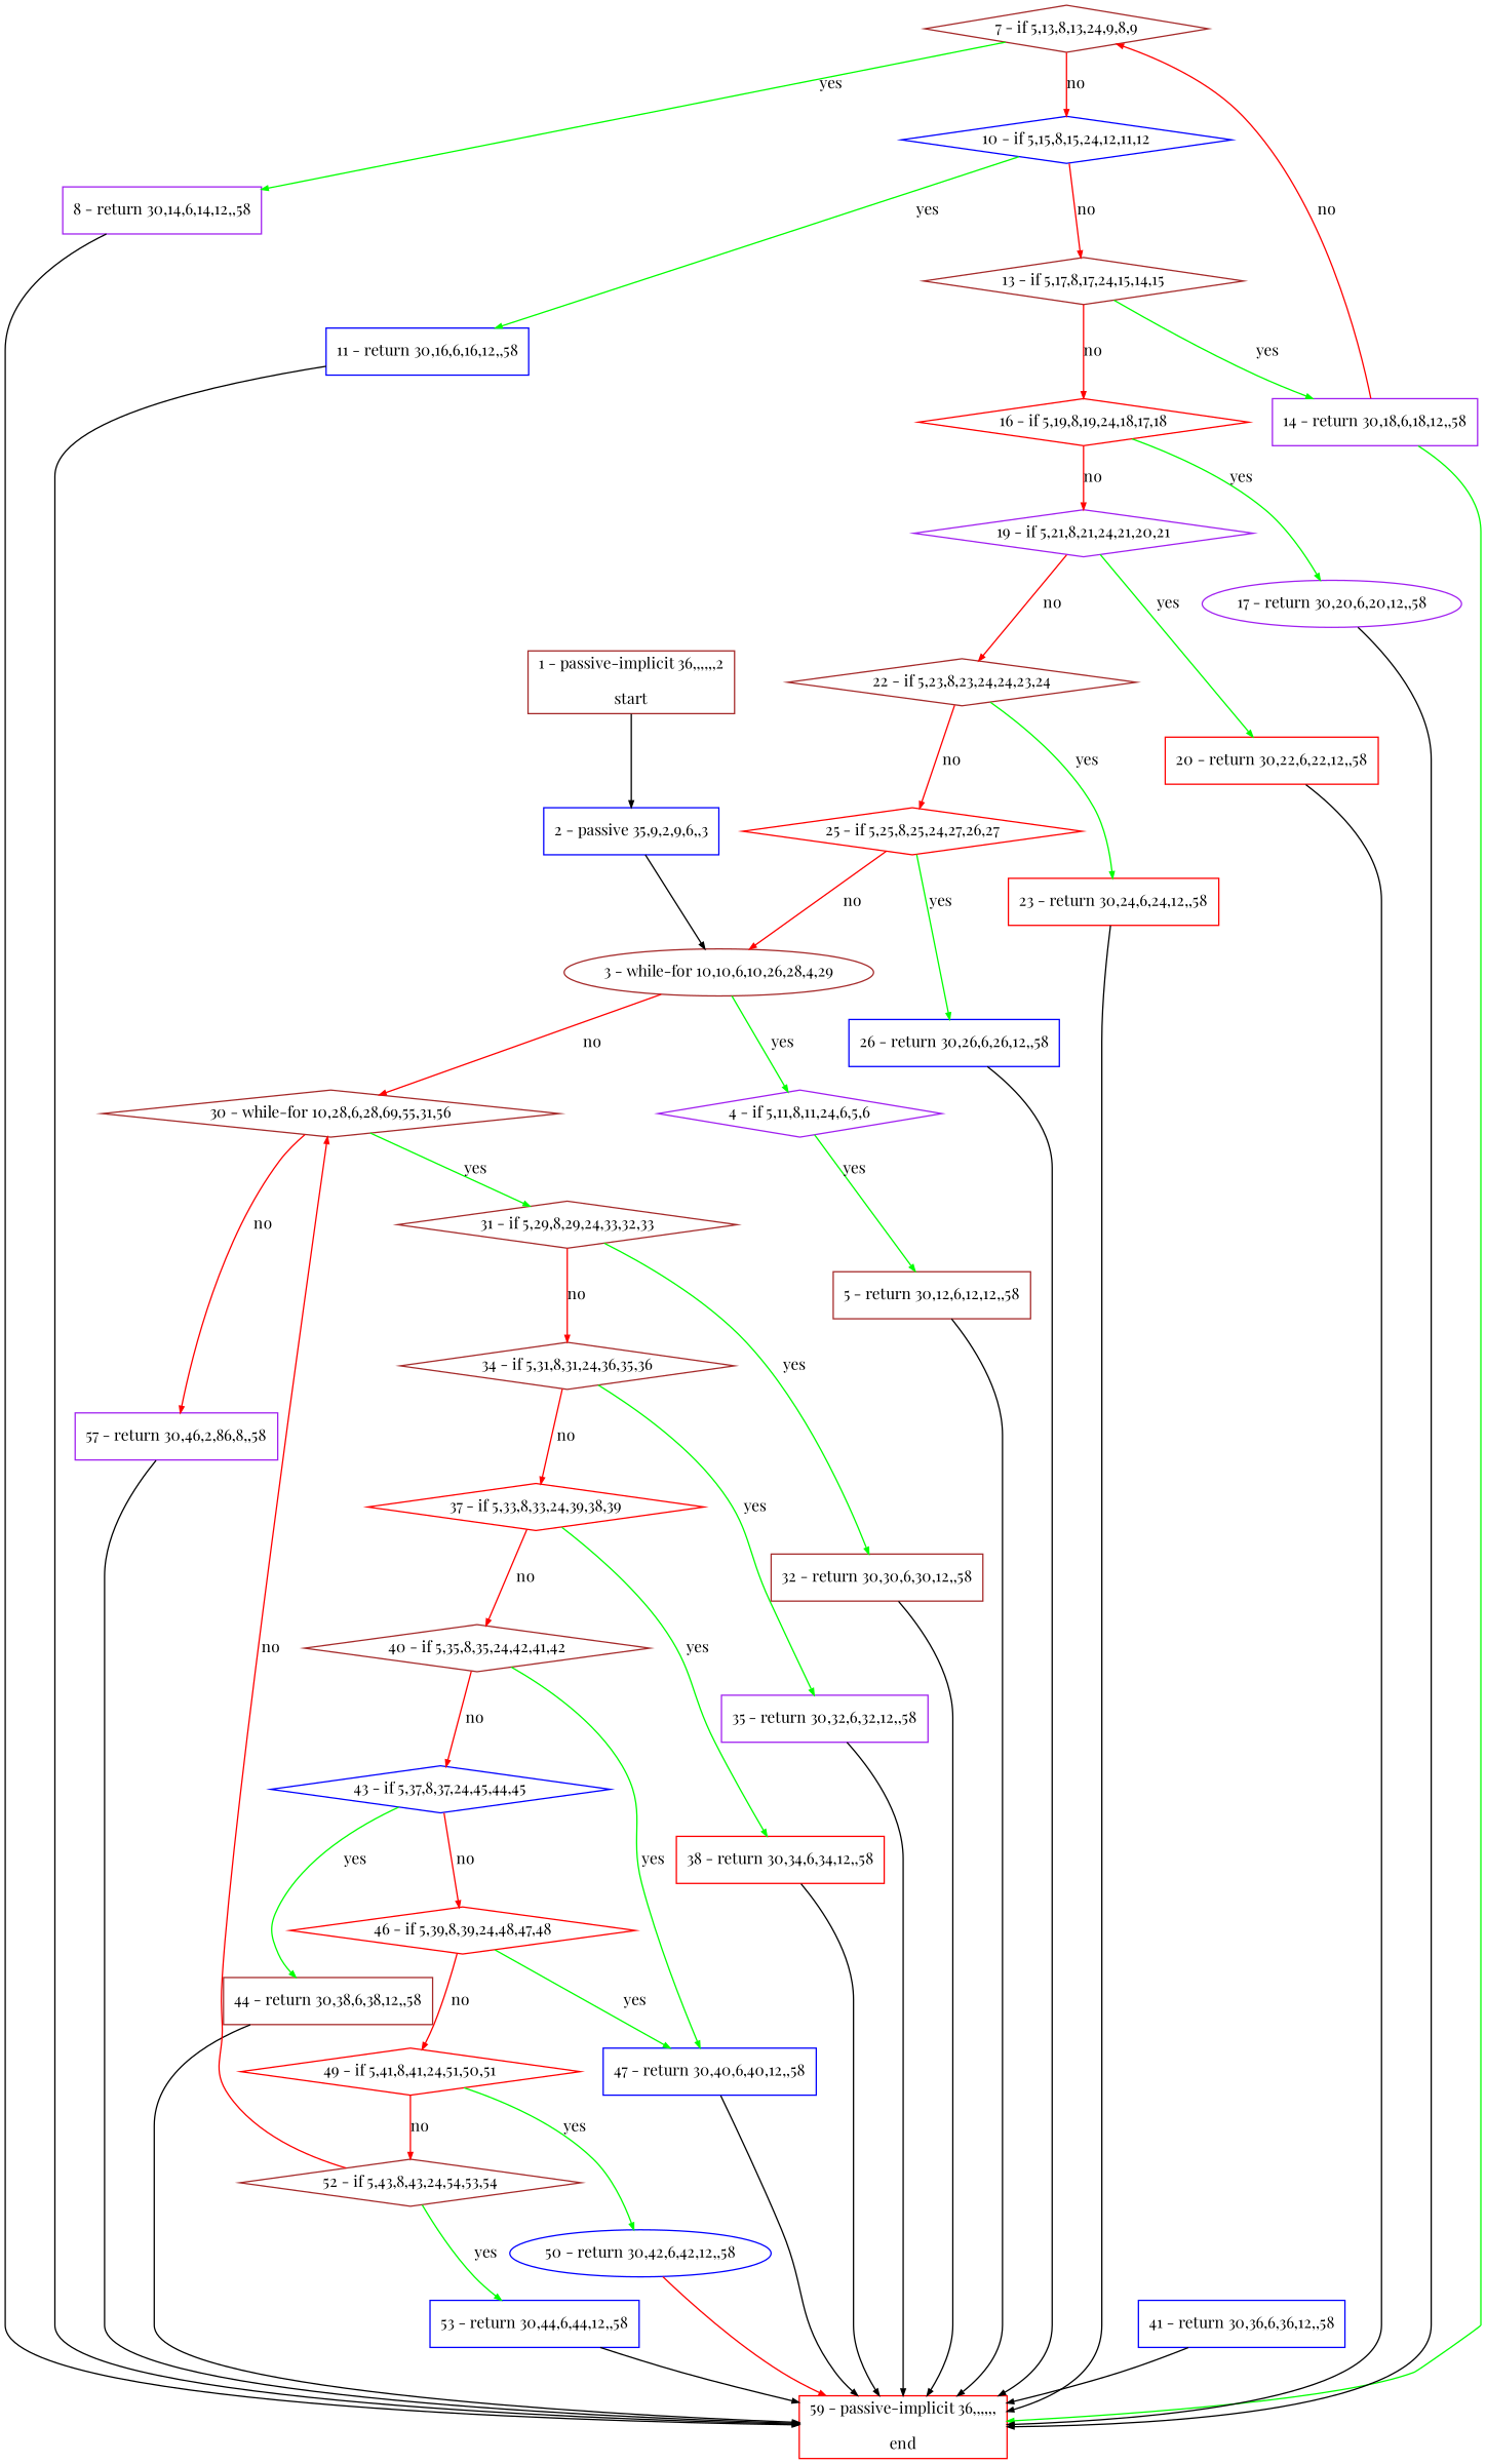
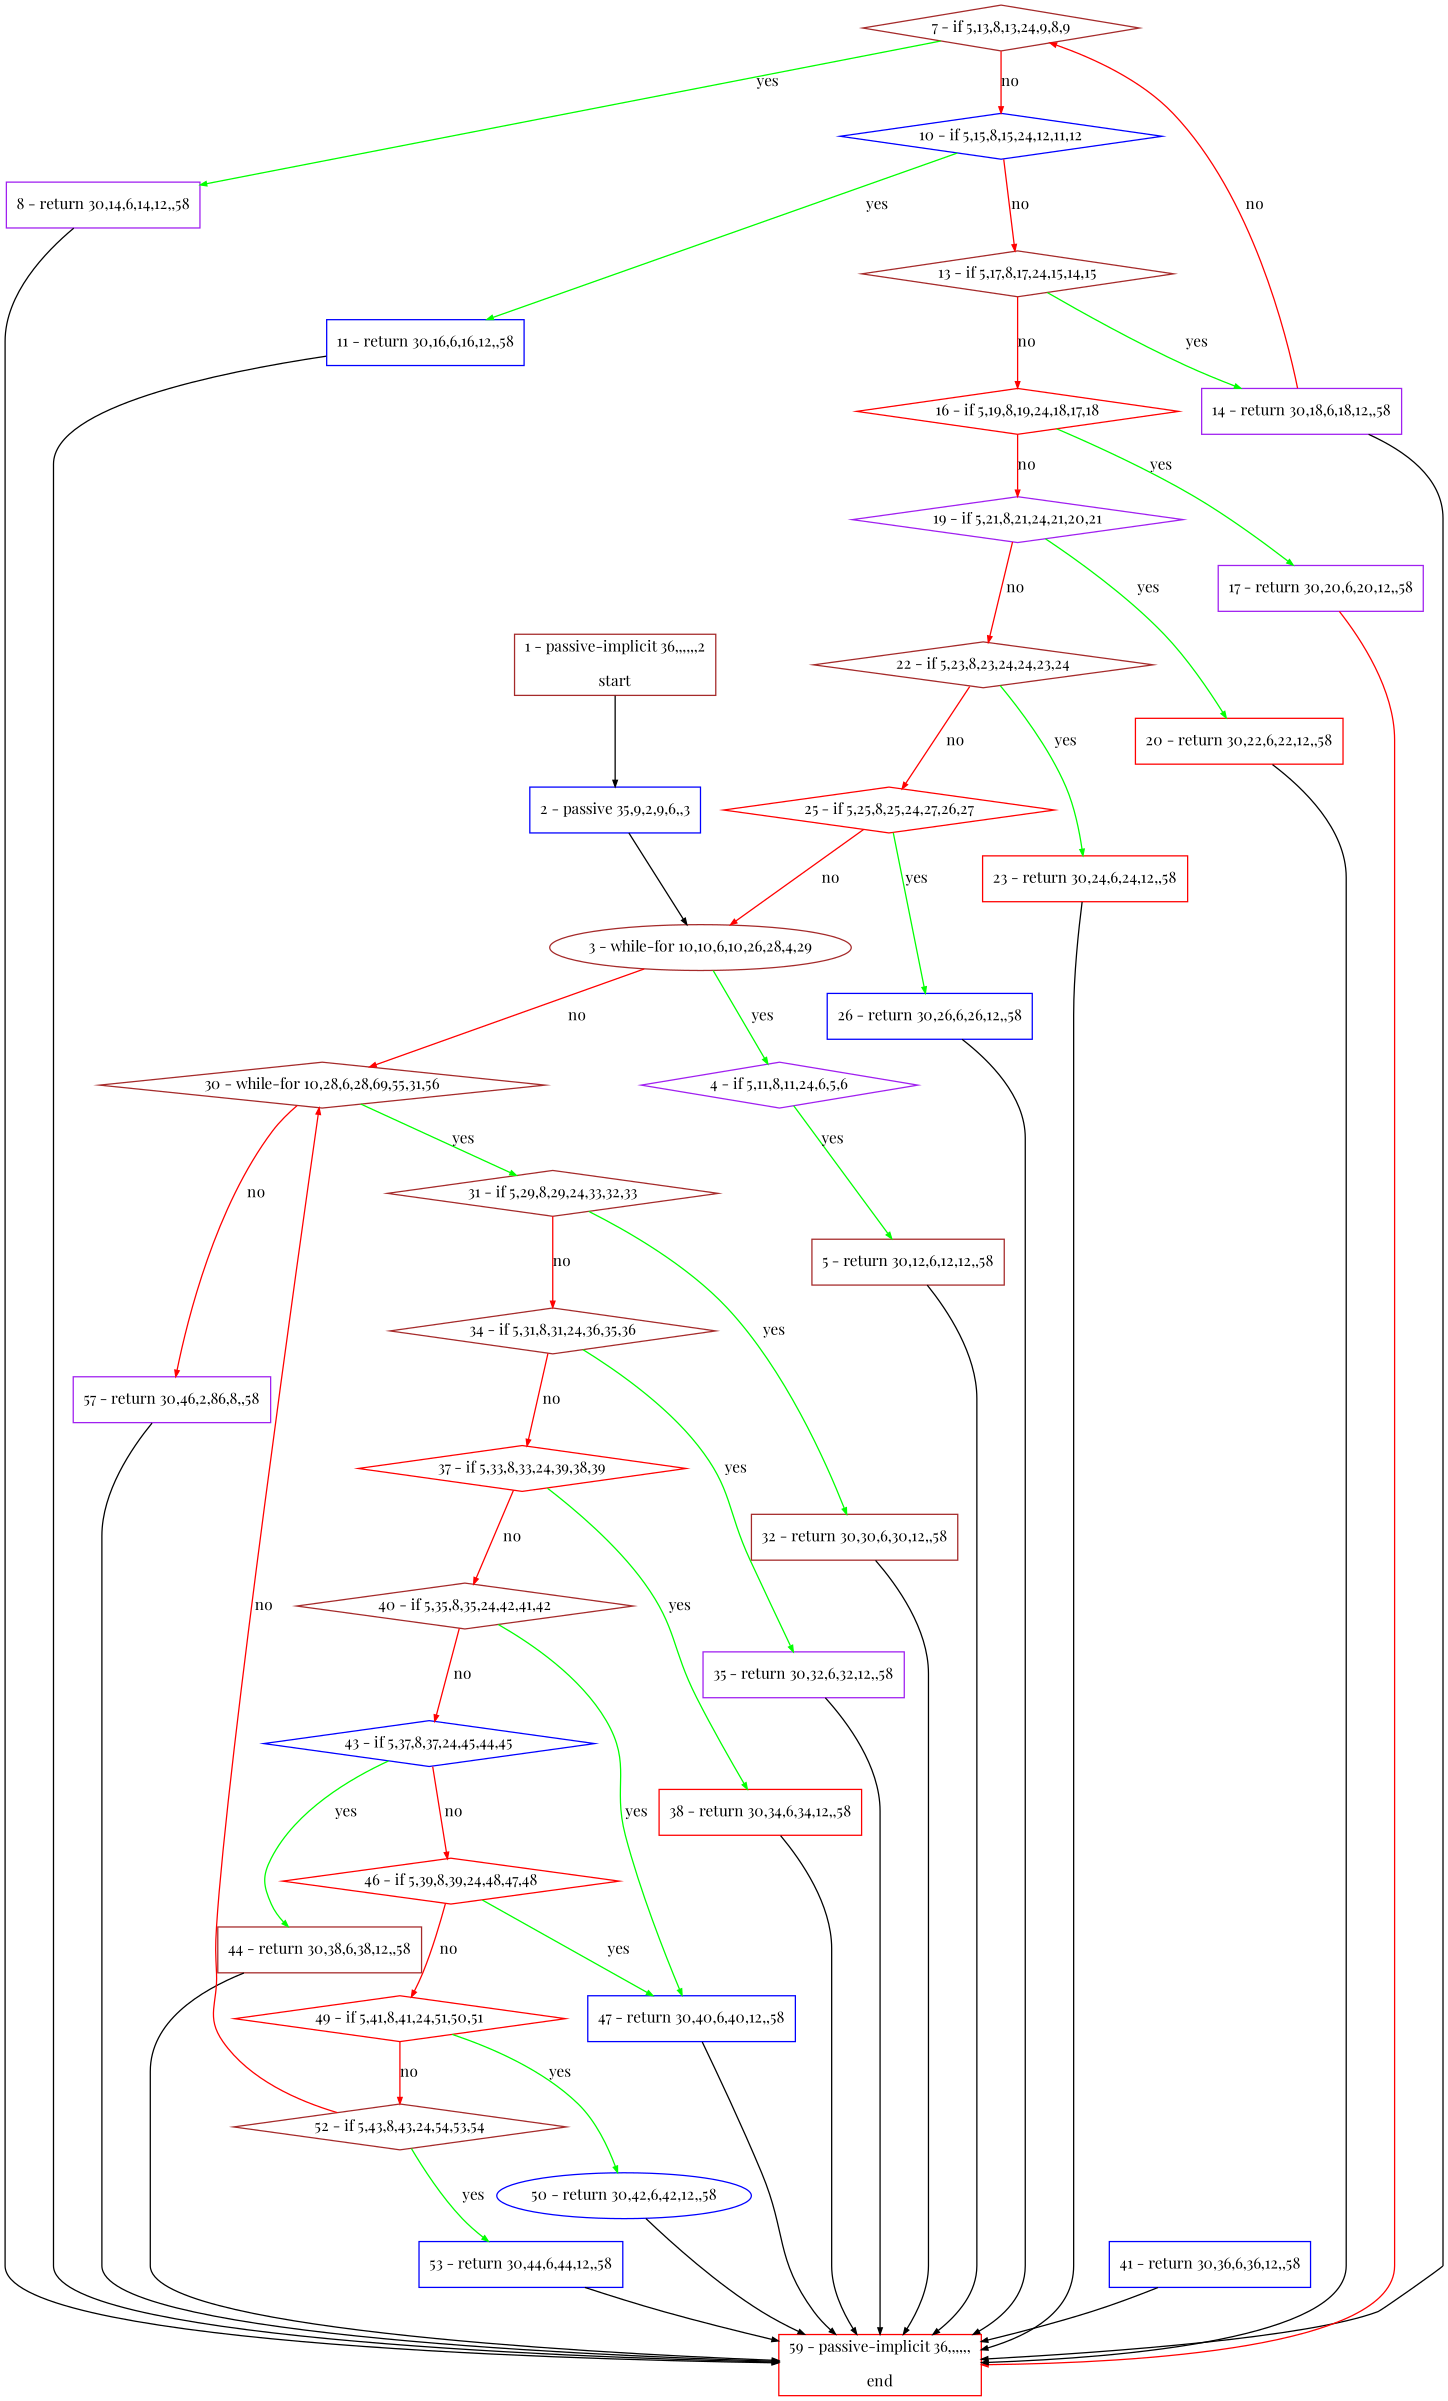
  digraph {
    bgcolor=white
    compound=true
    fillcolor="#FFFFCC"
    fontname="Playfair Display"
    fontsize=12
    pack=true
    packmode=clust
    style="rounded,filled"
    node [color=brown compound=true fillcolor="#ffffff" fixedsize=false fontname="Playfair Display" fontsize=12 node_initialized=no shape=box style=filled]
    edge [arrowhead=normal arrowsize=0.5 arrowtail=none color="#000000" compound=true dir=forward fontcolor=black fontname="Playfair Display" fontsize=12]
    n1 [color=blue label="2 - passive 35,9,2,9,6,,3"]
    n2 [label="3 - while-for 10,10,6,10,26,28,4,29" shape=oval]
    n3 [color=purple label="4 - if 5,11,8,11,24,6,5,6" shape=diamond]
    n4 [label="30 - while-for 10,28,6,28,69,55,31,56" shape=diamond]
    n5 [label="1 - passive-implicit 36,,,,,,2\n\nstart"]
    n6 [label="5 - return 30,12,6,12,12,,58"]
    n7 [label="31 - if 5,29,8,29,24,33,32,33" shape=diamond]
    n8 [color=purple label="57 - return 30,46,2,86,8,,58"]
    n9 [color=red label="59 - passive-implicit 36,,,,,,\n\nend"]
    n10 [label="7 - if 5,13,8,13,24,9,8,9" shape=diamond]
    n11 [color=purple label="8 - return 30,14,6,14,12,,58"]
    n12 [color=blue label="10 - if 5,15,8,15,24,12,11,12" shape=diamond]
    n13 [label="32 - return 30,30,6,30,12,,58"]
    n14 [label="34 - if 5,31,8,31,24,36,35,36" shape=diamond]
    n15 [color=blue label="11 - return 30,16,6,16,12,,58"]
    n16 [label="13 - if 5,17,8,17,24,15,14,15" shape=diamond]
    n17 [color=purple label="14 - return 30,18,6,18,12,,58"]
    n18 [color=red label="16 - if 5,19,8,19,24,18,17,18" shape=diamond]
-   n19 [color=purple label="17 - return 30,20,6,20,12,,58" shape=ellipse]
+   n19 [color=purple label="17 - return 30,20,6,20,12,,58"]
    n20 [color=purple label="19 - if 5,21,8,21,24,21,20,21" shape=diamond]
    n21 [color=red label="20 - return 30,22,6,22,12,,58"]
    n22 [label="22 - if 5,23,8,23,24,24,23,24" shape=diamond]
    n23 [color=red label="23 - return 30,24,6,24,12,,58"]
    n24 [color=red label="25 - if 5,25,8,25,24,27,26,27" shape=diamond]
    n25 [color=blue label="26 - return 30,26,6,26,12,,58"]
    n26 [color=purple label="35 - return 30,32,6,32,12,,58"]
    n27 [color=red label="37 - if 5,33,8,33,24,39,38,39" shape=diamond]
    n28 [color=red label="38 - return 30,34,6,34,12,,58"]
    n29 [label="40 - if 5,35,8,35,24,42,41,42" shape=diamond]
    n30 [color=blue label="43 - if 5,37,8,37,24,45,44,45" shape=diamond]
    n31 [color=blue label="47 - return 30,40,6,40,12,,58"]
    n32 [color=blue label="41 - return 30,36,6,36,12,,58"]
    n33 [label="44 - return 30,38,6,38,12,,58"]
    n34 [color=red label="46 - if 5,39,8,39,24,48,47,48" shape=diamond]
    n35 [color=red label="49 - if 5,41,8,41,24,51,50,51" shape=diamond]
    n36 [color=blue label="50 - return 30,42,6,42,12,,58" shape=ellipse]
    n37 [label="52 - if 5,43,8,43,24,54,53,54" shape=diamond]
    n38 [color=blue label="53 - return 30,44,6,44,12,,58"]
    n1 -> n2
    n2 -> n3 [color="#00ff00" label=yes]
    n2 -> n4 [color="#ff0000" label=no]
    n3 -> n6 [color="#00ff00" label=yes]
    n4 -> n7 [color="#00ff00" label=yes]
    n4 -> n8 [color="#ff0000" label=no]
    n5 -> n1
    n6 -> n9
    n7 -> n13 [color="#00ff00" label=yes]
    n7 -> n14 [color="#ff0000" label=no]
    n8 -> n9
    n10 -> n11 [color="#00ff00" label=yes]
    n10 -> n12 [color="#ff0000" label=no]
    n11 -> n9
    n12 -> n15 [color="#00ff00" label=yes]
    n12 -> n16 [color="#ff0000" label=no]
    n13 -> n9
    n14 -> n26 [color="#00ff00" label=yes]
    n14 -> n27 [color="#ff0000" label=no]
    n15 -> n9
    n16 -> n17 [color="#00ff00" label=yes]
    n16 -> n18 [color="#ff0000" label=no]
-   n17 -> n9 [color="#00ff00"]
+   n17 -> n9
    n17 -> n10 [color="#ff0000" label=no]
    n18 -> n19 [color="#00ff00" label=yes]
    n18 -> n20 [color="#ff0000" label=no]
-   n19 -> n9
+   n19 -> n9 [color="#ff0000"]
    n20 -> n21 [color="#00ff00" label=yes]
    n20 -> n22 [color="#ff0000" label=no]
    n21 -> n9
    n22 -> n23 [color="#00ff00" label=yes]
    n22 -> n24 [color="#ff0000" label=no]
    n23 -> n9
    n24 -> n2 [color="#ff0000" label=no]
    n24 -> n25 [color="#00ff00" label=yes]
    n25 -> n9
    n26 -> n9
    n27 -> n28 [color="#00ff00" label=yes]
    n27 -> n29 [color="#ff0000" label=no]
    n28 -> n9
    n29 -> n30 [color="#ff0000" label=no]
    n29 -> n31 [color="#00ff00" label=yes]
    n30 -> n33 [color="#00ff00" label=yes]
    n30 -> n34 [color="#ff0000" label=no]
    n31 -> n9
    n32 -> n9
    n33 -> n9
    n34 -> n31 [color="#00ff00" label=yes]
    n34 -> n35 [color="#ff0000" label=no]
    n35 -> n36 [color="#00ff00" label=yes]
    n35 -> n37 [color="#ff0000" label=no]
-   n36 -> n9 [color="#ff0000"]
+   n36 -> n9
    n37 -> n4 [color="#ff0000" label=no]
    n37 -> n38 [color="#00ff00" label=yes]
    n38 -> n9
  }
